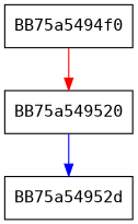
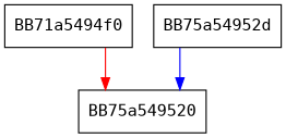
  digraph {
    fontname="DejaVu Sans Mono"
    splines=ortho
    node [fontname="DejaVu Sans Mono" shape=box]
    edge [fontname="DejaVu Sans Mono"]
-   BB75a5494f0
+   BB75a5494f0 [label=BB71a5494f0]
    BB75a549520
    BB75a54952d
    BB75a5494f0 -> BB75a549520 [color=red]
-   BB75a549520 -> BB75a54952d [color=blue]
+   BB75a54952d -> BB75a549520 [color=blue]
  }
